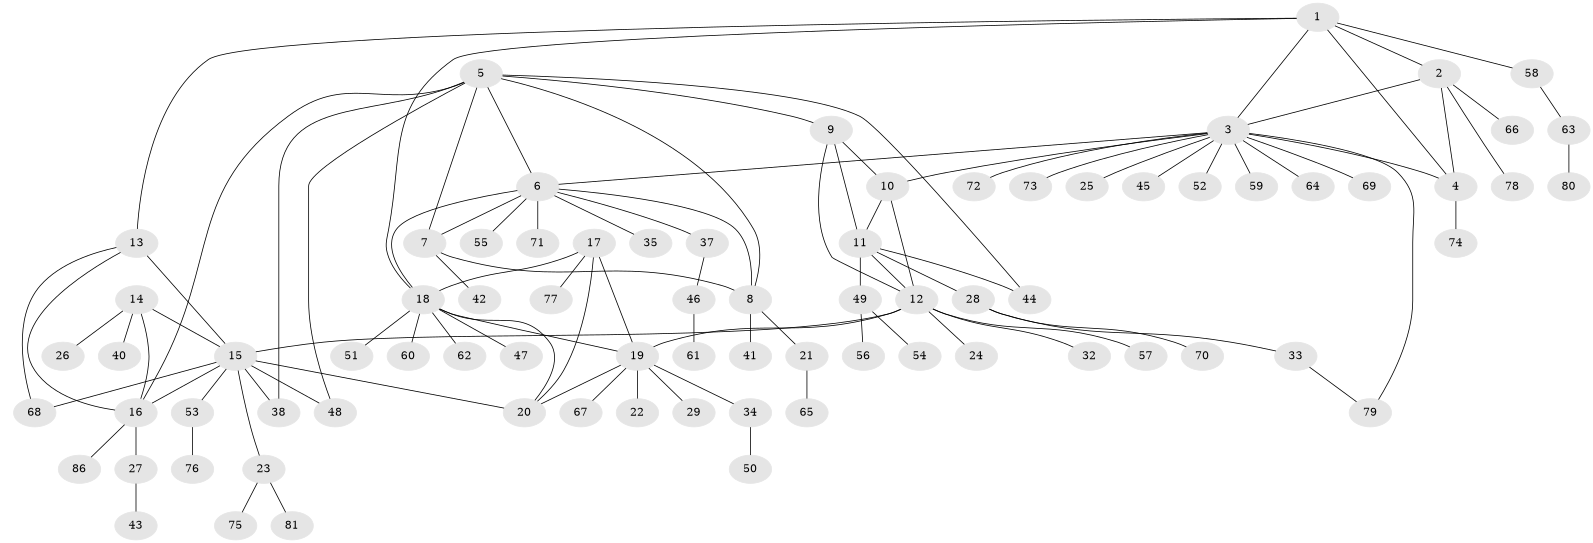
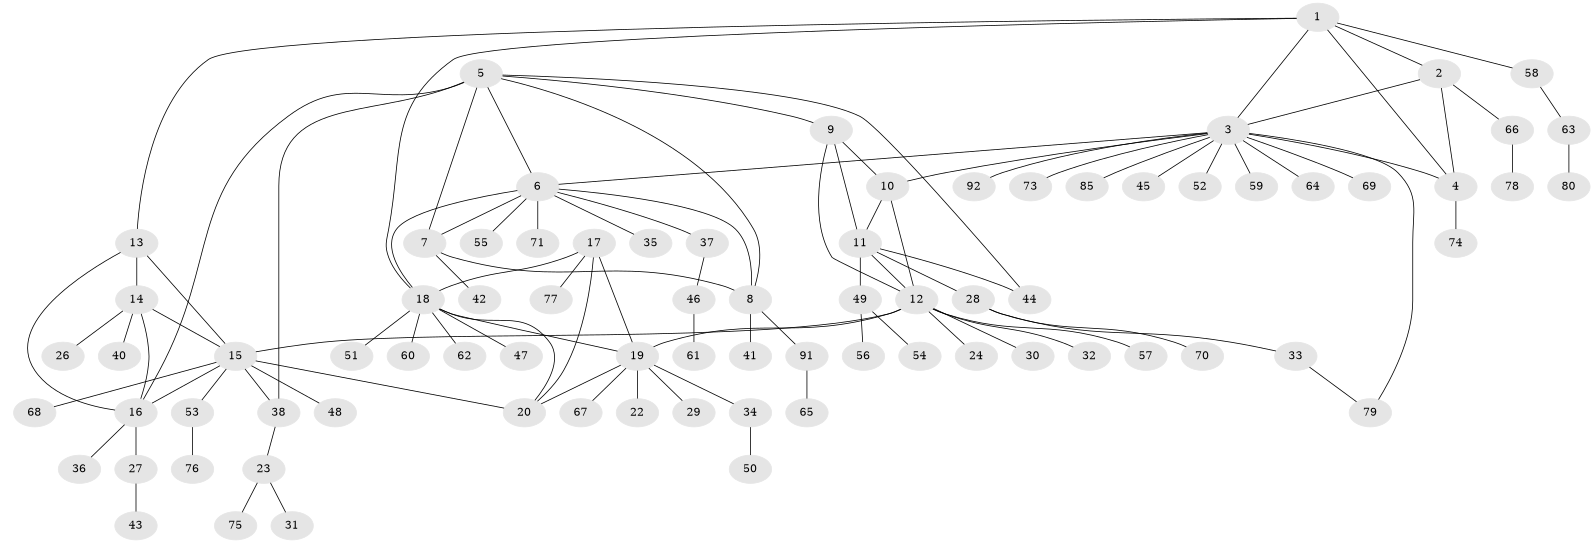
  graph {
    node [color=gray90 style=filled]
    1
    2
    3
    4
    13
    18
    58
    66
    78
    6
    10
-   25
+   25 [label=85]
    45
    52
    59
    64
    69
-   72
+   72 [label=92]
    73
    79
    74
    16
    15
    14
    19
    20
    47
    51
    60
    62
    63
    7
    8
    35
    37
    55
    71
    11
    12
    5
    9
    38
    44
    48
    42
-   21
+   21 [label=91]
    41
    27
-   36 [label=86]
+   36
    46
    65
    28
    49
    24
+   30
    32
    57
    33
    70
    54
    56
    23
    53
    68
    22
    29
    34
    67
    61
    26
    40
-   31 [label=81]
+   31
    75
    76
    43
    17
    77
    50
    80
    1 -- 2
    1 -- 3
    1 -- 4
    1 -- 13
    1 -- 18
    1 -- 58
    2 -- 3
    2 -- 4
    2 -- 66
-   2 -- 78
+   66 -- 78
    3 -- 4
    3 -- 6
    3 -- 10
    3 -- 25
    3 -- 45
    3 -- 52
    3 -- 59
    3 -- 64
    3 -- 69
    3 -- 72
    3 -- 73
    3 -- 79
    4 -- 74
    13 -- 16
    13 -- 15
-   13 -- 68
+   13 -- 14
    18 -- 19
    18 -- 20
    18 -- 47
    18 -- 51
    18 -- 60
    18 -- 62
    58 -- 63
    6 -- 18
    6 -- 7
    6 -- 8
    6 -- 35
    6 -- 37
    6 -- 55
    6 -- 71
    10 -- 11
    10 -- 12
    16 -- 27
    16 -- 36
    15 -- 16
    15 -- 20
    15 -- 38
    15 -- 48
-   15 -- 23
+   38 -- 23
    15 -- 53
    15 -- 68
    14 -- 16
    14 -- 15
    14 -- 26
    14 -- 40
    19 -- 20
    19 -- 22
    19 -- 29
    19 -- 34
    19 -- 67
    63 -- 80
    7 -- 8
    7 -- 42
    8 -- 21
    8 -- 41
    37 -- 46
    11 -- 12
    11 -- 44
    11 -- 28
    11 -- 49
    12 -- 15
    12 -- 19
    12 -- 24
+   12 -- 30
    12 -- 32
    12 -- 57
    5 -- 6
    5 -- 16
    5 -- 7
    5 -- 8
    5 -- 9
    5 -- 38
    5 -- 44
-   5 -- 48
    9 -- 10
    9 -- 11
    9 -- 12
    21 -- 65
    27 -- 43
    46 -- 61
    28 -- 33
    28 -- 70
    49 -- 54
    49 -- 56
    33 -- 79
    23 -- 31
    23 -- 75
    53 -- 76
    34 -- 50
    17 -- 18
    17 -- 19
    17 -- 20
    17 -- 77
  }
